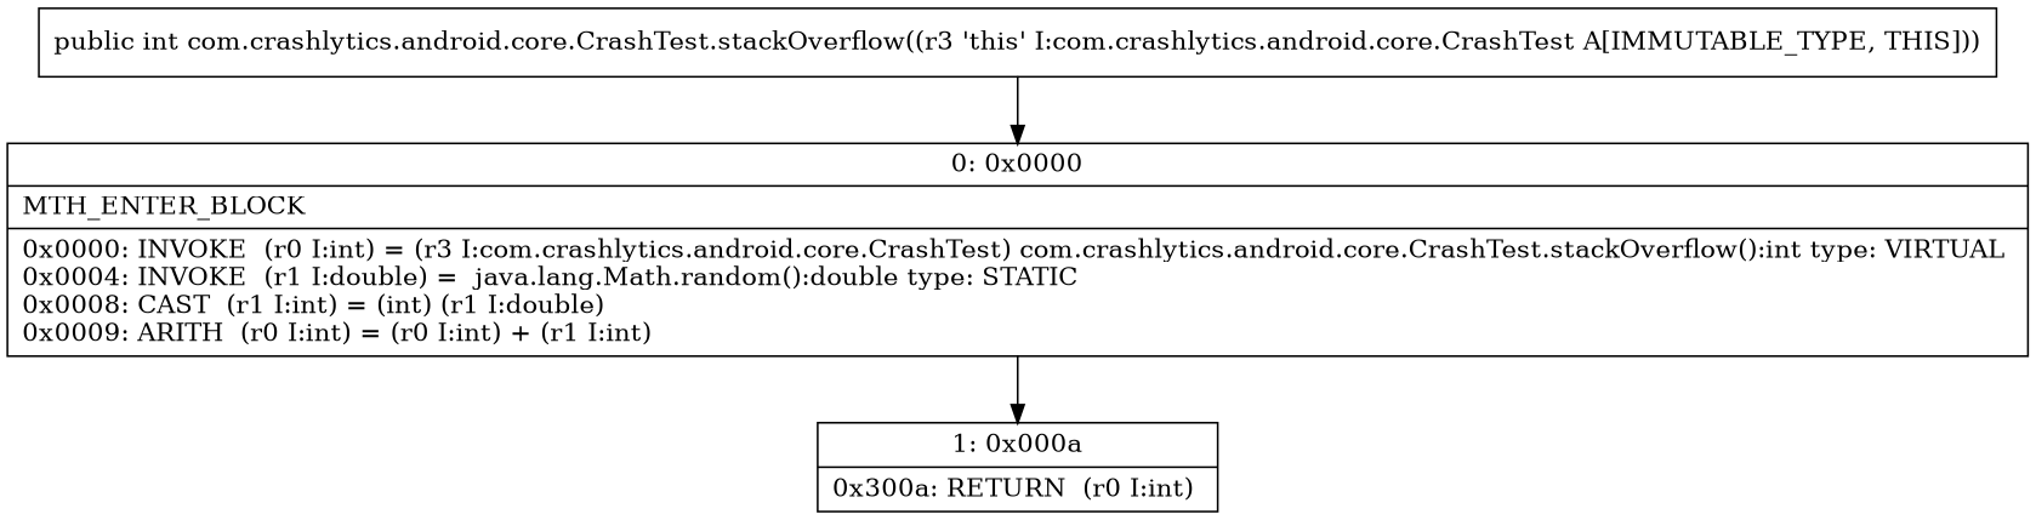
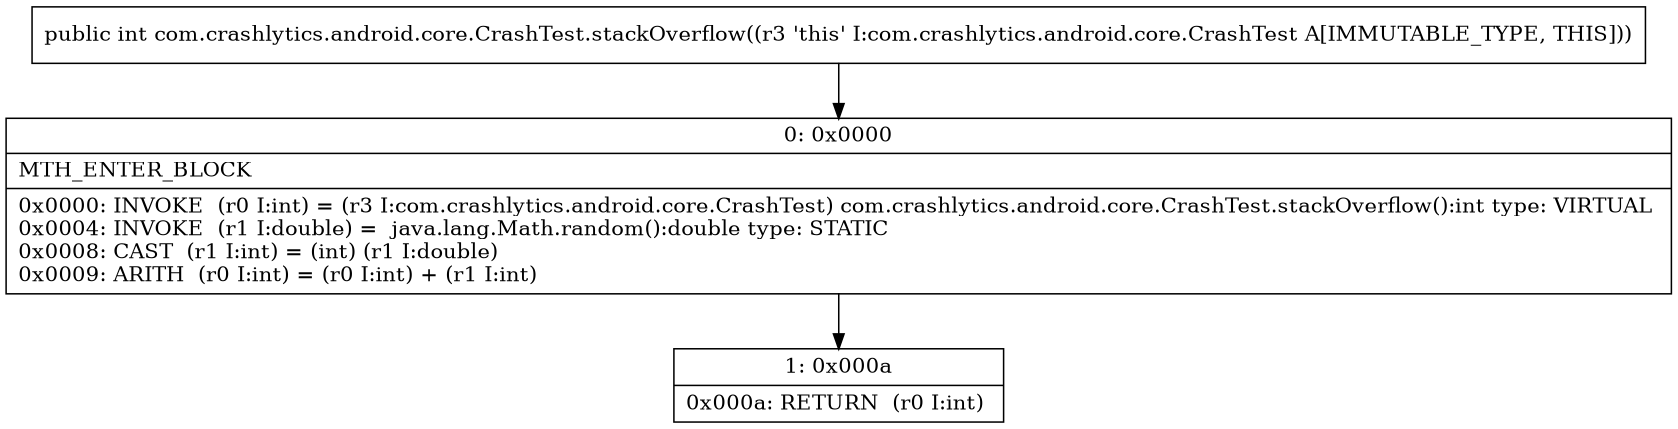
  digraph {
    node [shape=record]
    n1 [label="{0\:\ 0x0000|MTH_ENTER_BLOCK\l|0x0000: INVOKE  (r0 I:int) = (r3 I:com.crashlytics.android.core.CrashTest) com.crashlytics.android.core.CrashTest.stackOverflow():int type: VIRTUAL \l0x0004: INVOKE  (r1 I:double) =  java.lang.Math.random():double type: STATIC \l0x0008: CAST  (r1 I:int) = (int) (r1 I:double) \l0x0009: ARITH  (r0 I:int) = (r0 I:int) + (r1 I:int) \l}"]
-   n2 [label="{1\:\ 0x000a|0x300a: RETURN  (r0 I:int) \l}"]
+   n2 [label="{1\:\ 0x000a|0x000a: RETURN  (r0 I:int) \l}"]
    n3 [label="{public int com.crashlytics.android.core.CrashTest.stackOverflow((r3 'this' I:com.crashlytics.android.core.CrashTest A[IMMUTABLE_TYPE, THIS])) }"]
    n1 -> n2
    n3 -> n1
  }
